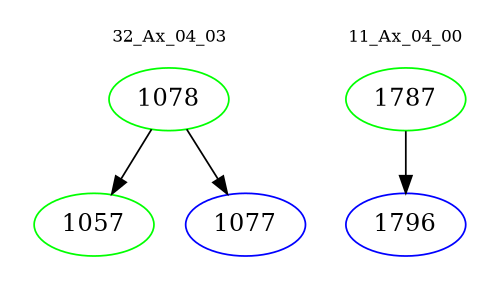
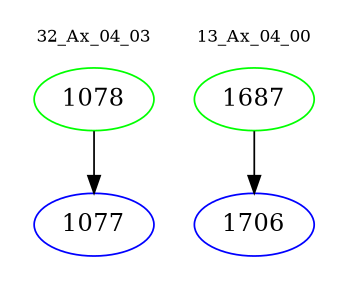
  digraph {
    node [color=green]
    edge [color=black]
    n1 [label=1078]
-   n2 [label=1057]
    n3 [color=blue label=1077]
-   n4 [label=1787]
-   n5 [color=blue label=1796]
+   n4 [label=1687]
+   n5 [color=blue label=1706]
    subgraph cluster_1 {
      color=white
      fontsize=10
      label="32_Ax_04_03"
      n1
-     n2
      n3
    }
    subgraph cluster_2 {
      color=white
      fontsize=10
-     label="11_Ax_04_00"
+     label="13_Ax_04_00"
      n4
      n5
    }
-   n1 -> n2
    n1 -> n3
    n4 -> n5
  }
